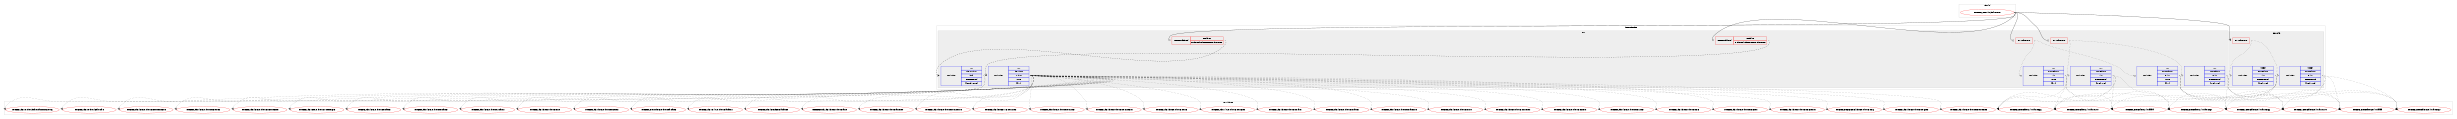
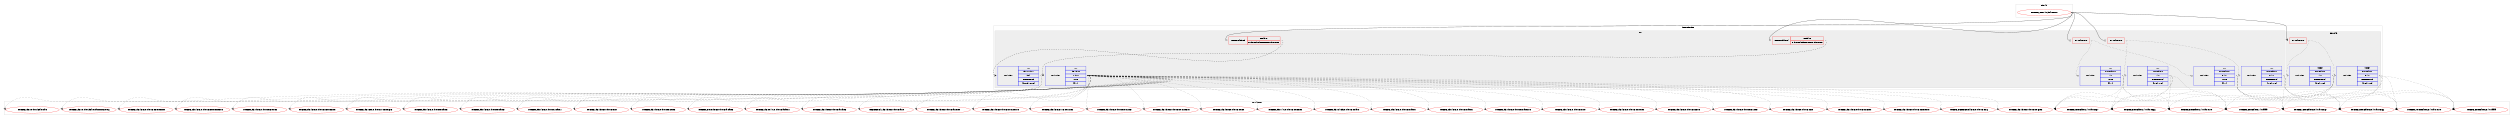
  digraph {
    compound=true
    concentrate=true
    fontname=Helvetica
    fontsize=10
    newrank=true
    rankdir=TB
    ranksep=1.5
    node [color=red fontname=Helvetica fontsize=10]
    edge [arrowhead=vee headport=w style=dotted tailport=e weight=100]
    n1 [label="portage://app-vim/jedi-0.11.0" width=4]
    n2 [color=blue label=<<TABLE BORDER="0" CELLBORDER="1" CELLSPACING="0" CELLPADDING="4" WIDTH="220"><TR><TD ROWSPAN="6" CELLPADDING="30">pack_dep</TD></TR><TR><TD WIDTH="110">install</TD></TR><TR><TD>app-editors</TD></TR><TR><TD>vim</TD></TR><TR><TD>greaterequal</TD></TR><TR><TD>[[7,3],,,7.3]</TD></TR></TABLE>> shape=none]
    n3 [color=blue label=<<TABLE BORDER="0" CELLBORDER="1" CELLSPACING="0" CELLPADDING="4" WIDTH="220"><TR><TD ROWSPAN="6" CELLPADDING="30">pack_dep</TD></TR><TR><TD WIDTH="110">install</TD></TR><TR><TD>app-editors</TD></TR><TR><TD>gvim</TD></TR><TR><TD>greaterequal</TD></TR><TR><TD>[[7,3],,,7.3]</TD></TR></TABLE>> shape=none]
    n4 [label=<<TABLE BORDER="0" CELLBORDER="1" CELLSPACING="0" CELLPADDING="4"><TR><TD CELLPADDING="10">any_of_group</TD></TR></TABLE>> shape=none]
    n5 [color=blue label=<<TABLE BORDER="0" CELLBORDER="1" CELLSPACING="0" CELLPADDING="4" WIDTH="220"><TR><TD ROWSPAN="6" CELLPADDING="30">pack_dep</TD></TR><TR><TD WIDTH="110">run</TD></TR><TR><TD>app-editors</TD></TR><TR><TD>vim</TD></TR><TR><TD>greaterequal</TD></TR><TR><TD>[[7,3],,,7.3]</TD></TR></TABLE>> shape=none]
    n6 [color=blue label=<<TABLE BORDER="0" CELLBORDER="1" CELLSPACING="0" CELLPADDING="4" WIDTH="220"><TR><TD ROWSPAN="6" CELLPADDING="30">pack_dep</TD></TR><TR><TD WIDTH="110">run</TD></TR><TR><TD>app-editors</TD></TR><TR><TD>gvim</TD></TR><TR><TD>greaterequal</TD></TR><TR><TD>[[7,3],,,7.3]</TD></TR></TABLE>> shape=none]
    n7 [label=<<TABLE BORDER="0" CELLBORDER="1" CELLSPACING="0" CELLPADDING="4"><TR><TD CELLPADDING="10">any_of_group</TD></TR></TABLE>> shape=none]
    n8 [color=blue label=<<TABLE BORDER="0" CELLBORDER="1" CELLSPACING="0" CELLPADDING="4" WIDTH="220"><TR><TD ROWSPAN="6" CELLPADDING="30">pack_dep</TD></TR><TR><TD WIDTH="110">run</TD></TR><TR><TD>app-editors</TD></TR><TR><TD>vim</TD></TR><TR><TD>none</TD></TR><TR><TD>[[],,,,]</TD></TR></TABLE>> shape=none]
    n9 [color=blue label=<<TABLE BORDER="0" CELLBORDER="1" CELLSPACING="0" CELLPADDING="4" WIDTH="220"><TR><TD ROWSPAN="6" CELLPADDING="30">pack_dep</TD></TR><TR><TD WIDTH="110">run</TD></TR><TR><TD>app-editors</TD></TR><TR><TD>gvim</TD></TR><TR><TD>none</TD></TR><TR><TD>[[],,,,]</TD></TR></TABLE>> shape=none]
    n10 [label=<<TABLE BORDER="0" CELLBORDER="1" CELLSPACING="0" CELLPADDING="4"><TR><TD CELLPADDING="10">any_of_group</TD></TR></TABLE>> shape=none]
    n11 [color=blue label=<<TABLE BORDER="0" CELLBORDER="1" CELLSPACING="0" CELLPADDING="4" WIDTH="220"><TR><TD ROWSPAN="6" CELLPADDING="30">pack_dep</TD></TR><TR><TD WIDTH="110">run</TD></TR><TR><TD>dev-lang</TD></TR><TR><TD>python</TD></TR><TR><TD>none</TD></TR><TR><TD>[[],,,,]</TD></TR></TABLE>> shape=none]
    n12 [label=<<TABLE BORDER="0" CELLBORDER="1" CELLSPACING="0" CELLPADDING="4"><TR><TD ROWSPAN="3" CELLPADDING="10">use_conditional</TD></TR><TR><TD>positive</TD></TR><TR><TD>python_single_target_python3_10</TD></TR></TABLE>> shape=none]
    n13 [color=blue label=<<TABLE BORDER="0" CELLBORDER="1" CELLSPACING="0" CELLPADDING="4" WIDTH="220"><TR><TD ROWSPAN="6" CELLPADDING="30">pack_dep</TD></TR><TR><TD WIDTH="110">run</TD></TR><TR><TD>dev-python</TD></TR><TR><TD>jedi</TD></TR><TR><TD>greaterequal</TD></TR><TR><TD>[[0,18],,,0.18]</TD></TR></TABLE>> shape=none]
    n14 [label=<<TABLE BORDER="0" CELLBORDER="1" CELLSPACING="0" CELLPADDING="4"><TR><TD ROWSPAN="3" CELLPADDING="10">use_conditional</TD></TR><TR><TD>positive</TD></TR><TR><TD>python_single_target_python3_10</TD></TR></TABLE>> shape=none]
    n15 [label="portage://app-editors/vim-9999" width=4]
    n16 [label="portage://app-editors/vim-9.1.0470" width=4]
    n17 [label="portage://app-editors/vim-9.1.0366" width=4]
    n18 [label="portage://app-editors/vim-9.0.2167" width=4]
    n19 [label="portage://app-editors/gvim-9999" width=4]
-   n20 [label="portage://app-editors/gvim-9.1.0470" width=4]
+   n20 [label="portage://none-editors/gvim-9.1.0470" width=4]
    n21 [label="portage://app-editors/gvim-9.1.0366" width=4]
    n22 [label="portage://app-editors/gvim-9.0.2167" width=4]
    n23 [label="portage://dev-lang/python-3.13.0_rc2_p1" width=4]
    n24 [label="portage://dev-lang/python-3.13.0_rc2" width=4]
    n25 [label="portage://dev-lang/python-3.13.0_rc1_p3-r1" width=4]
    n26 [label="portage://dev-lang/python-3.13.0_rc1_p3" width=4]
    n27 [label="portage://dev-lang/python-3.10.6_p2" width=4]
    n28 [label="portage://greaterequal-lang/python-3.12.6" width=4]
    n29 [label="portage://dev-lang/python-3.12.5_p1-r1" width=4]
    n30 [label="portage://dev-lang/python-3.12.5_p1" width=4]
    n31 [label="portage://dev-lang/python-3.12.5" width=4]
    n32 [label="portage://dev-lang/python-3.12.4_p3" width=4]
    n33 [label="portage://dev-lang/python-3.12.3-r1" width=4]
    n34 [label="portage://dev-lang/python-3.11.10_p1" width=4]
    n35 [label="portage://dev-lang/python-3.11.10" width=4]
    n36 [label="portage://dev-lang/python-3.11.9_p2-r1" width=4]
    n37 [label="portage://dev-lang/python-3.11.9_p2" width=4]
-   n39 [label="portage://dev-lang/python-3.11.9-r1" width=4]
+   n38 [label="portage://dev-lang/python-3.11.9_p1" width=4]
+   n39 [label="portage://dev-single/python-3.11.9-r1" width=4]
    n40 [label="portage://dev-vim/python-3.10.15_p1" width=4]
    n41 [label="portage://dev-lang/python-3.10.15" width=4]
    n42 [label="portage://dev-lang/python-3.10.14_p3-r1" width=4]
    n43 [label="portage://dev-lang/python-3.10.14_p3" width=4]
    n44 [label="portage://dev-lang/any-3.10.14_p2" width=4]
    n45 [label="portage://dev-lang/python-3.10.14_p1-r1" width=4]
    n46 [label="portage://dev-lang/python-3.9.20_p0" width=4]
    n47 [label="greaterequal://dev-lang/python-3.9.20" width=4]
-   n48 [label="portage://dev-lang/dep-3.9.19_p5" width=4]
+   n48 [label="portage://dev-lang/python-3.9.19_p5" width=4]
    n49 [label="portage://dev-gvim/python-3.9.19_p4" width=4]
    n50 [label="portage://group-lang/python-3.9.19_p3" width=4]
    n51 [label="portage://dev-lang/python-3.8.20_p2" width=4]
    n52 [label="portage://dev-lang/python-3.8.20" width=4]
    n53 [label="portage://dev-lang/python-3.4.19_p4" width=4]
    n54 [label="portage://dev-lang/python-3.8.19_p3" width=4]
    n55 [label="portage://dev-lang/python-3.8.19_p2" width=4]
    n56 [label="portage://dev-app/python-2.7.18_p16-r2" width=4]
    n57 [label="portage://dev-python/jedi-0.19.1_p20240706" width=4]
    n58 [label="portage://dev-python/jedi-0.19.1" width=4]
    subgraph cluster_1 {
      color=gray
      label=<<i>ebuild</i>>
      n1
    }
    subgraph cluster_2 {
      color=gray
      label=<<i>dependencies</i>>
      subgraph cluster_3 {
        color=gray
        fillcolor="#eeeeee"
        label=<<i>compile</i>>
        style=filled
        subgraph sub_4 {
          color=gray
          fillcolor="#eeeeee"
          label=<<i>compile</i>>
          style=filled
          n4
          subgraph sub_5 {
            color=gray
            fillcolor="#eeeeee"
            label=<<i>compile</i>>
            style=filled
            n2
          }
          subgraph sub_6 {
            color=gray
            fillcolor="#eeeeee"
            label=<<i>compile</i>>
            style=filled
            n3
          }
        }
      }
      subgraph cluster_7 {
        color=gray
        fillcolor="#eeeeee"
        label=<<i>compile and run</i>>
        style=filled
      }
      subgraph cluster_8 {
        color=gray
        fillcolor="#eeeeee"
        label=<<i>run</i>>
        style=filled
        subgraph sub_9 {
          color=gray
          fillcolor="#eeeeee"
          label=<<i>run</i>>
          style=filled
          n7
          subgraph sub_10 {
            color=gray
            fillcolor="#eeeeee"
            label=<<i>run</i>>
            style=filled
            n5
          }
          subgraph sub_11 {
            color=gray
            fillcolor="#eeeeee"
            label=<<i>run</i>>
            style=filled
            n6
          }
        }
        subgraph sub_12 {
          color=gray
          fillcolor="#eeeeee"
          label=<<i>run</i>>
          style=filled
          n10
          subgraph sub_13 {
            color=gray
            fillcolor="#eeeeee"
            label=<<i>run</i>>
            style=filled
            n8
          }
          subgraph sub_14 {
            color=gray
            fillcolor="#eeeeee"
            label=<<i>run</i>>
            style=filled
            n9
          }
        }
        subgraph sub_15 {
          color=gray
          fillcolor="#eeeeee"
          label=<<i>run</i>>
          style=filled
          n12
          subgraph sub_16 {
            color=gray
            fillcolor="#eeeeee"
            label=<<i>run</i>>
            style=filled
            n11
          }
        }
        subgraph sub_17 {
          color=gray
          fillcolor="#eeeeee"
          label=<<i>run</i>>
          style=filled
          n14
          subgraph sub_18 {
            color=gray
            fillcolor="#eeeeee"
            label=<<i>run</i>>
            style=filled
            n13
          }
        }
      }
    }
    subgraph cluster_19 {
      color=gray
      label=<<i>candidates</i>>
      rank=same
      subgraph sub_20 {
        color=black
        label=<<i>candidates</i>>
        nodesep=1
        rank=same
        n15
        n16
        n17
        n18
      }
      subgraph sub_21 {
        color=black
        label=<<i>candidates</i>>
        nodesep=1
        rank=same
        n19
        n20
        n21
        n22
      }
      subgraph sub_22 {
        color=black
        label=<<i>candidates</i>>
        nodesep=1
        rank=same
        n15
        n16
        n17
        n18
      }
      subgraph sub_23 {
        color=black
        label=<<i>candidates</i>>
        nodesep=1
        rank=same
        n19
        n20
        n21
        n22
      }
      subgraph sub_24 {
        color=black
        label=<<i>candidates</i>>
        nodesep=1
        rank=same
        n15
        n16
        n17
        n18
      }
      subgraph sub_25 {
        color=black
        label=<<i>candidates</i>>
        nodesep=1
        rank=same
        n19
        n20
        n21
        n22
      }
      subgraph sub_26 {
        color=black
        label=<<i>candidates</i>>
        nodesep=1
        rank=same
        n23
        n24
        n25
        n26
        n27
        n28
        n29
        n30
        n31
        n32
        n33
        n34
        n35
        n36
        n37
+       n38
        n39
        n40
        n41
        n42
        n43
        n44
        n45
        n46
        n47
        n48
        n49
        n50
        n51
        n52
        n53
        n54
        n55
        n56
      }
      subgraph sub_27 {
        color=black
        label=<<i>candidates</i>>
        nodesep=1
        rank=same
        n57
        n58
      }
    }
    n1 -> n4 [style=solid weight=20]
    n1 -> n7 [arrowhead=odot style=solid weight=20]
    n1 -> n10 [arrowhead=odot style=solid weight=20]
    n1 -> n12 [arrowhead=odot style=solid weight=20]
    n1 -> n14 [arrowhead=odot style=solid weight=20]
    n2 -> n15
    n2 -> n16
    n2 -> n17
    n2 -> n18
    n3 -> n19
    n3 -> n20
    n3 -> n21
    n3 -> n22
    n4 -> n2 [arrowhead=oinv weight=20]
    n4 -> n3 [arrowhead=oinv weight=20]
    n5 -> n15
    n5 -> n16
    n5 -> n17
    n5 -> n18
    n6 -> n19
    n6 -> n20
    n6 -> n21
    n6 -> n22
    n7 -> n5 [arrowhead=oinv weight=20]
    n7 -> n6 [arrowhead=oinv weight=20]
    n8 -> n15
    n8 -> n16
    n8 -> n17
    n8 -> n18
    n9 -> n19
    n9 -> n20
    n9 -> n21
    n9 -> n22
    n10 -> n8 [arrowhead=oinv weight=20]
    n10 -> n9 [arrowhead=oinv weight=20]
    n11 -> n23
    n11 -> n24
    n11 -> n25
    n11 -> n26
    n11 -> n27
    n11 -> n28
    n11 -> n29
    n11 -> n30
    n11 -> n31
    n11 -> n32
    n11 -> n33
    n11 -> n34
    n11 -> n35
    n11 -> n36
    n11 -> n37
+   n11 -> n38
    n11 -> n39
    n11 -> n40
    n11 -> n41
    n11 -> n42
    n11 -> n43
    n11 -> n44
    n11 -> n45
    n11 -> n46
    n11 -> n47
    n11 -> n48
    n11 -> n49
    n11 -> n50
    n11 -> n51
    n11 -> n52
    n11 -> n53
    n11 -> n54
    n11 -> n55
    n11 -> n56
    n12 -> n11 [style=dashed weight=20]
    n13 -> n57
    n13 -> n58
    n14 -> n13 [style=dashed weight=20]
  }
